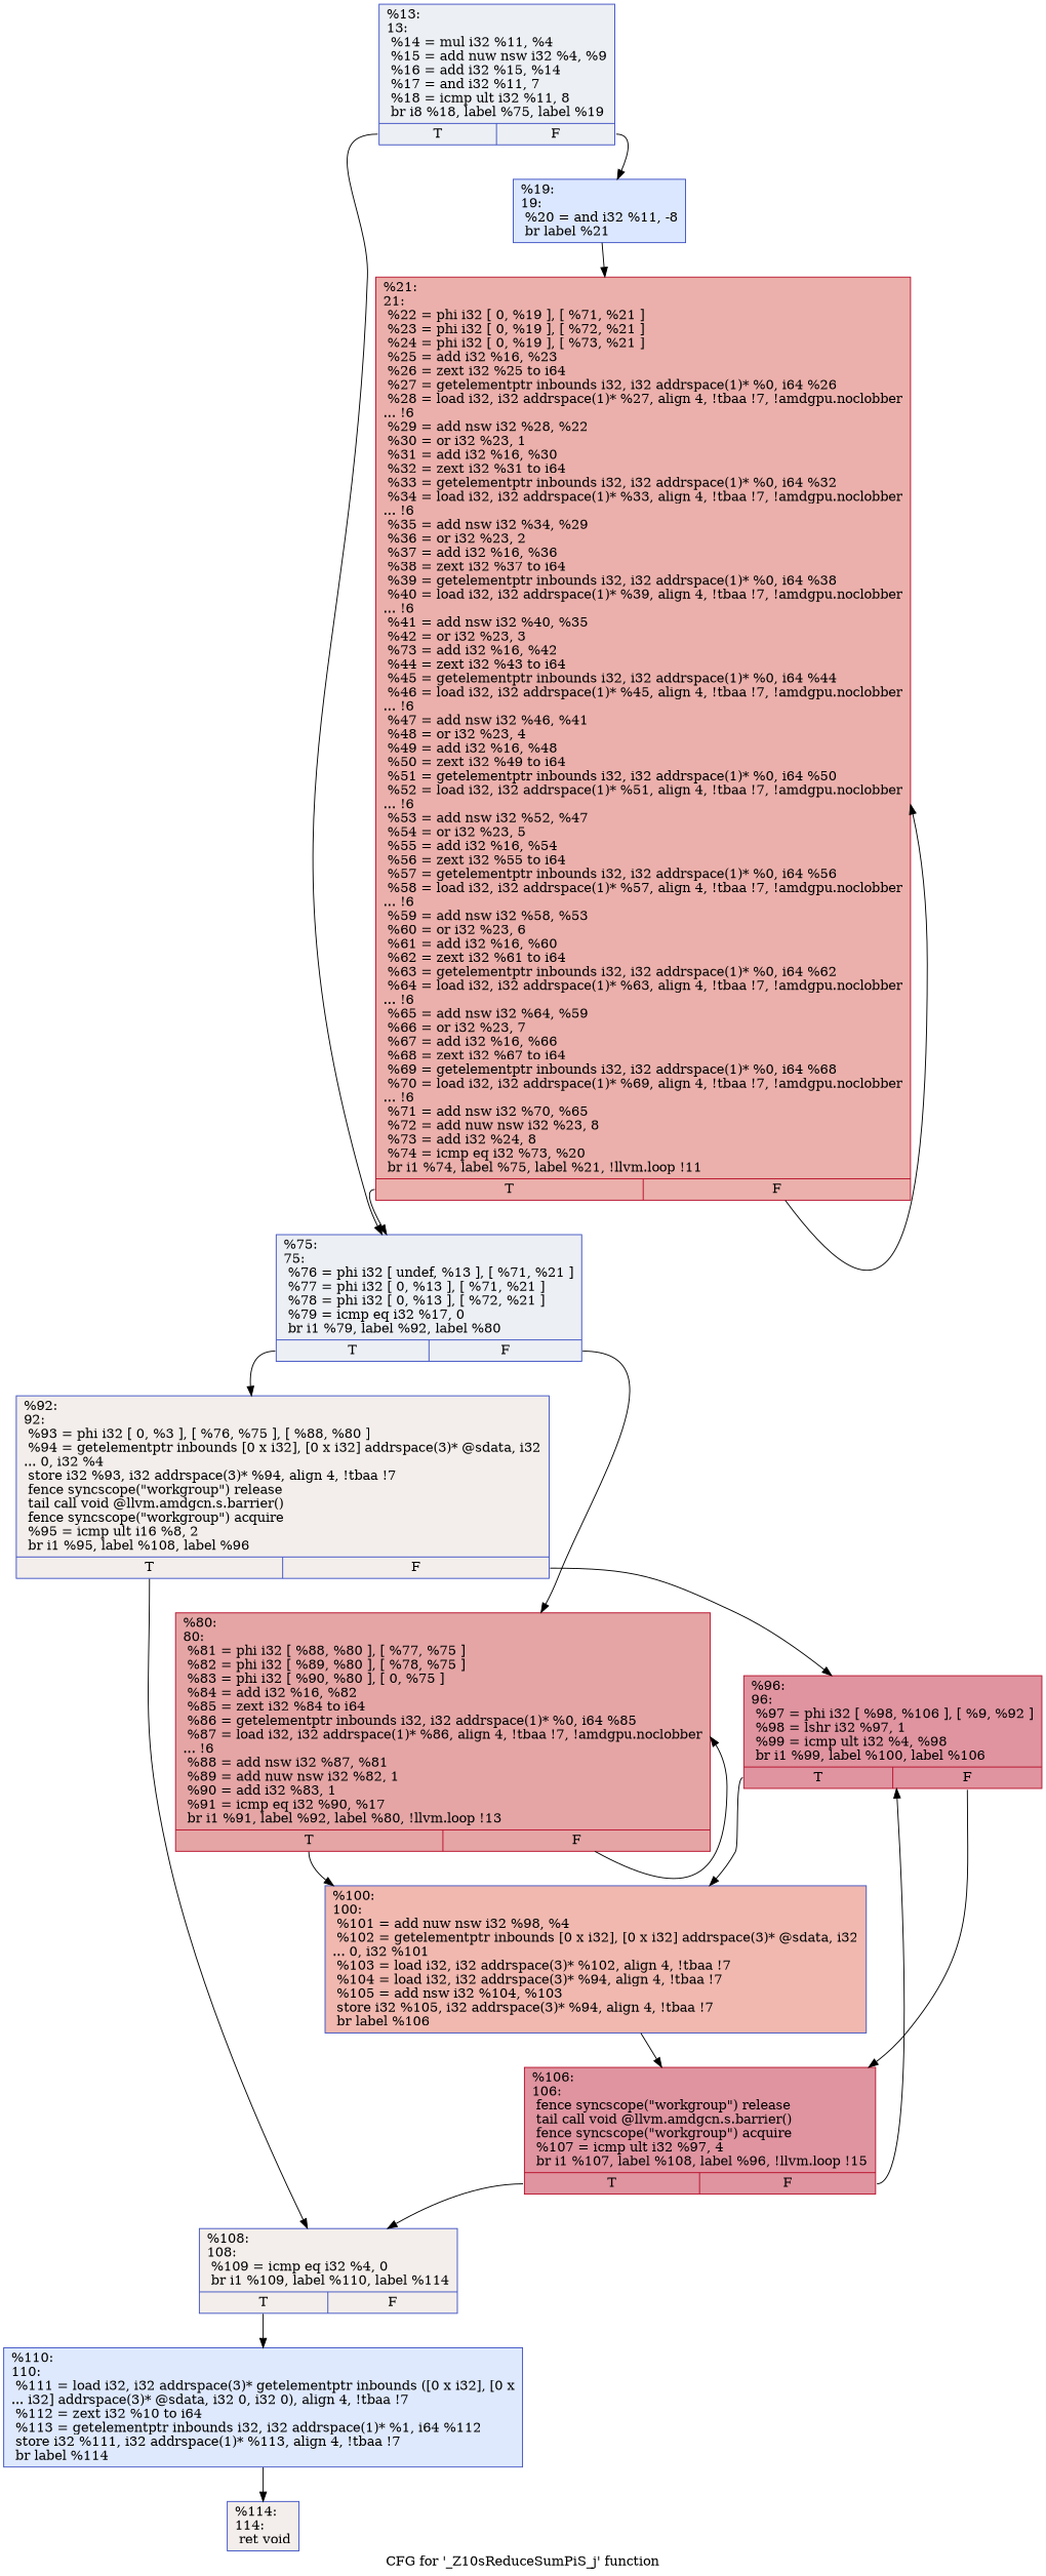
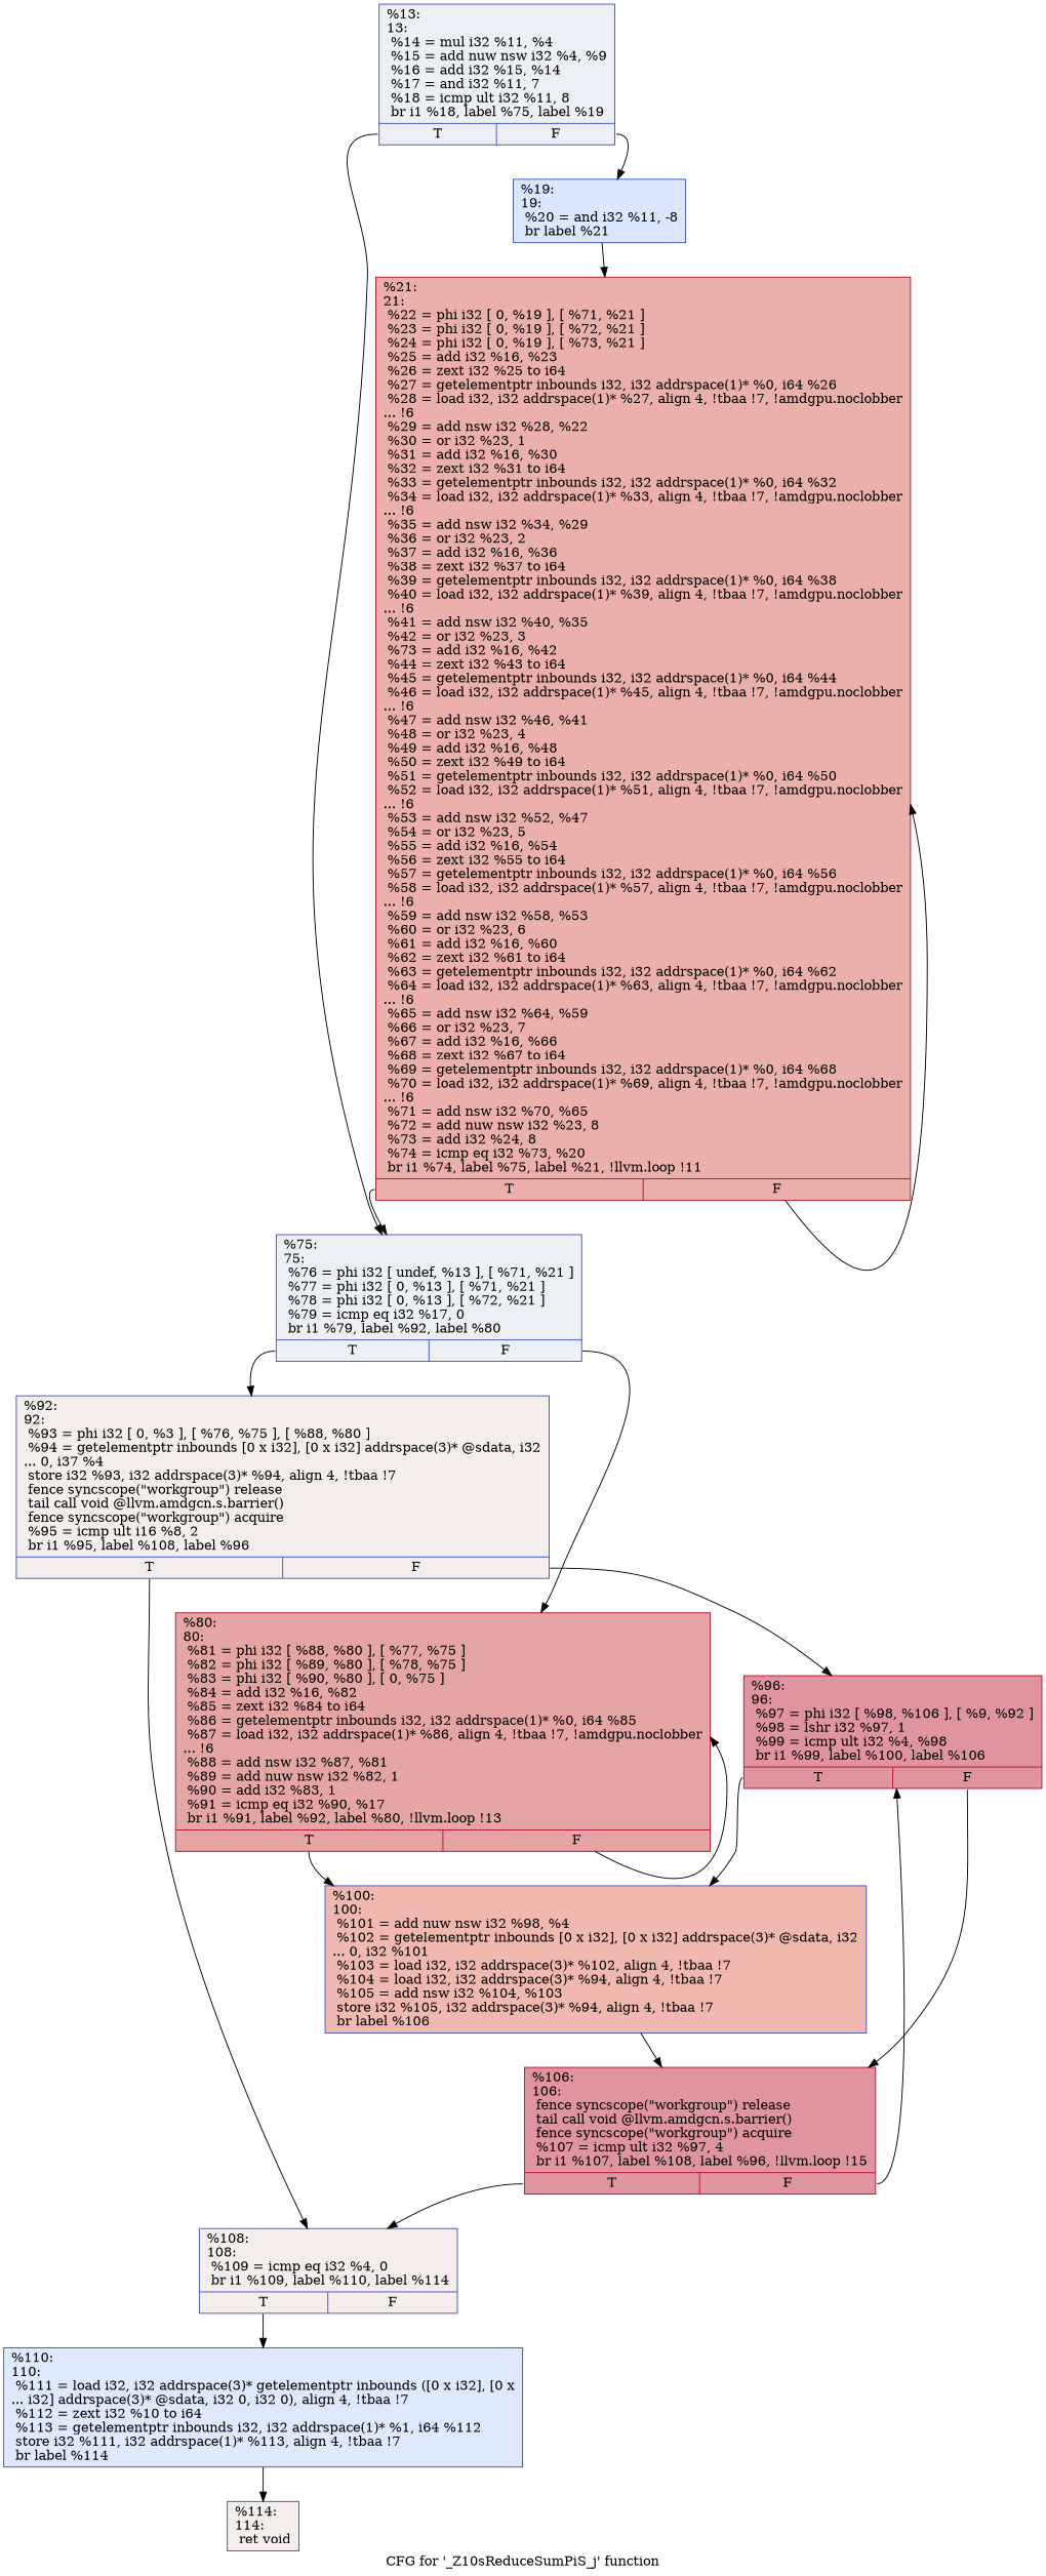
  digraph {
    label="CFG for '_Z10sReduceSumPiS_j' function"
    node [color="#3d50c3ff" fillcolor="#e5d8d170" shape=record style=filled]
    edge [tailport=s0]
-   n1 [fillcolor="#d4dbe670" label="{%13:\l13:                                               \l  %14 = mul i32 %11, %4\l  %15 = add nuw nsw i32 %4, %9\l  %16 = add i32 %15, %14\l  %17 = and i32 %11, 7\l  %18 = icmp ult i32 %11, 8\l  br i8 %18, label %75, label %19\l|{<s0>T|<s1>F}}"]
+   n1 [fillcolor="#d4dbe670" label="{%13:\l13:                                               \l  %14 = mul i32 %11, %4\l  %15 = add nuw nsw i32 %4, %9\l  %16 = add i32 %15, %14\l  %17 = and i32 %11, 7\l  %18 = icmp ult i32 %11, 8\l  br i1 %18, label %75, label %19\l|{<s0>T|<s1>F}}"]
    n2 [fillcolor="#d4dbe670" label="{%75:\l75:                                               \l  %76 = phi i32 [ undef, %13 ], [ %71, %21 ]\l  %77 = phi i32 [ 0, %13 ], [ %71, %21 ]\l  %78 = phi i32 [ 0, %13 ], [ %72, %21 ]\l  %79 = icmp eq i32 %17, 0\l  br i1 %79, label %92, label %80\l|{<s0>T|<s1>F}}"]
    n3 [fillcolor="#aec9fc70" label="{%19:\l19:                                               \l  %20 = and i32 %11, -8\l  br label %21\l}"]
-   n4 [label="{%92:\l92:                                               \l  %93 = phi i32 [ 0, %3 ], [ %76, %75 ], [ %88, %80 ]\l  %94 = getelementptr inbounds [0 x i32], [0 x i32] addrspace(3)* @sdata, i32\l... 0, i32 %4\l  store i32 %93, i32 addrspace(3)* %94, align 4, !tbaa !7\l  fence syncscope(\"workgroup\") release\l  tail call void @llvm.amdgcn.s.barrier()\l  fence syncscope(\"workgroup\") acquire\l  %95 = icmp ult i16 %8, 2\l  br i1 %95, label %108, label %96\l|{<s0>T|<s1>F}}"]
+   n4 [label="{%92:\l92:                                               \l  %93 = phi i32 [ 0, %3 ], [ %76, %75 ], [ %88, %80 ]\l  %94 = getelementptr inbounds [0 x i32], [0 x i32] addrspace(3)* @sdata, i32\l... 0, i37 %4\l  store i32 %93, i32 addrspace(3)* %94, align 4, !tbaa !7\l  fence syncscope(\"workgroup\") release\l  tail call void @llvm.amdgcn.s.barrier()\l  fence syncscope(\"workgroup\") acquire\l  %95 = icmp ult i16 %8, 2\l  br i1 %95, label %108, label %96\l|{<s0>T|<s1>F}}"]
    n5 [label="{%108:\l108:                                              \l  %109 = icmp eq i32 %4, 0\l  br i1 %109, label %110, label %114\l|{<s0>T|<s1>F}}"]
    n6 [color="#b70d28ff" fillcolor="#b70d2870" label="{%96:\l96:                                               \l  %97 = phi i32 [ %98, %106 ], [ %9, %92 ]\l  %98 = lshr i32 %97, 1\l  %99 = icmp ult i32 %4, %98\l  br i1 %99, label %100, label %106\l|{<s0>T|<s1>F}}"]
    n7 [color="#b70d28ff" fillcolor="#c5333470" label="{%80:\l80:                                               \l  %81 = phi i32 [ %88, %80 ], [ %77, %75 ]\l  %82 = phi i32 [ %89, %80 ], [ %78, %75 ]\l  %83 = phi i32 [ %90, %80 ], [ 0, %75 ]\l  %84 = add i32 %16, %82\l  %85 = zext i32 %84 to i64\l  %86 = getelementptr inbounds i32, i32 addrspace(1)* %0, i64 %85\l  %87 = load i32, i32 addrspace(1)* %86, align 4, !tbaa !7, !amdgpu.noclobber\l... !6\l  %88 = add nsw i32 %87, %81\l  %89 = add nuw nsw i32 %82, 1\l  %90 = add i32 %83, 1\l  %91 = icmp eq i32 %90, %17\l  br i1 %91, label %92, label %80, !llvm.loop !13\l|{<s0>T|<s1>F}}"]
    n8 [color="#b70d28ff" fillcolor="#d24b4070" label="{%21:\l21:                                               \l  %22 = phi i32 [ 0, %19 ], [ %71, %21 ]\l  %23 = phi i32 [ 0, %19 ], [ %72, %21 ]\l  %24 = phi i32 [ 0, %19 ], [ %73, %21 ]\l  %25 = add i32 %16, %23\l  %26 = zext i32 %25 to i64\l  %27 = getelementptr inbounds i32, i32 addrspace(1)* %0, i64 %26\l  %28 = load i32, i32 addrspace(1)* %27, align 4, !tbaa !7, !amdgpu.noclobber\l... !6\l  %29 = add nsw i32 %28, %22\l  %30 = or i32 %23, 1\l  %31 = add i32 %16, %30\l  %32 = zext i32 %31 to i64\l  %33 = getelementptr inbounds i32, i32 addrspace(1)* %0, i64 %32\l  %34 = load i32, i32 addrspace(1)* %33, align 4, !tbaa !7, !amdgpu.noclobber\l... !6\l  %35 = add nsw i32 %34, %29\l  %36 = or i32 %23, 2\l  %37 = add i32 %16, %36\l  %38 = zext i32 %37 to i64\l  %39 = getelementptr inbounds i32, i32 addrspace(1)* %0, i64 %38\l  %40 = load i32, i32 addrspace(1)* %39, align 4, !tbaa !7, !amdgpu.noclobber\l... !6\l  %41 = add nsw i32 %40, %35\l  %42 = or i32 %23, 3\l  %73 = add i32 %16, %42\l  %44 = zext i32 %43 to i64\l  %45 = getelementptr inbounds i32, i32 addrspace(1)* %0, i64 %44\l  %46 = load i32, i32 addrspace(1)* %45, align 4, !tbaa !7, !amdgpu.noclobber\l... !6\l  %47 = add nsw i32 %46, %41\l  %48 = or i32 %23, 4\l  %49 = add i32 %16, %48\l  %50 = zext i32 %49 to i64\l  %51 = getelementptr inbounds i32, i32 addrspace(1)* %0, i64 %50\l  %52 = load i32, i32 addrspace(1)* %51, align 4, !tbaa !7, !amdgpu.noclobber\l... !6\l  %53 = add nsw i32 %52, %47\l  %54 = or i32 %23, 5\l  %55 = add i32 %16, %54\l  %56 = zext i32 %55 to i64\l  %57 = getelementptr inbounds i32, i32 addrspace(1)* %0, i64 %56\l  %58 = load i32, i32 addrspace(1)* %57, align 4, !tbaa !7, !amdgpu.noclobber\l... !6\l  %59 = add nsw i32 %58, %53\l  %60 = or i32 %23, 6\l  %61 = add i32 %16, %60\l  %62 = zext i32 %61 to i64\l  %63 = getelementptr inbounds i32, i32 addrspace(1)* %0, i64 %62\l  %64 = load i32, i32 addrspace(1)* %63, align 4, !tbaa !7, !amdgpu.noclobber\l... !6\l  %65 = add nsw i32 %64, %59\l  %66 = or i32 %23, 7\l  %67 = add i32 %16, %66\l  %68 = zext i32 %67 to i64\l  %69 = getelementptr inbounds i32, i32 addrspace(1)* %0, i64 %68\l  %70 = load i32, i32 addrspace(1)* %69, align 4, !tbaa !7, !amdgpu.noclobber\l... !6\l  %71 = add nsw i32 %70, %65\l  %72 = add nuw nsw i32 %23, 8\l  %73 = add i32 %24, 8\l  %74 = icmp eq i32 %73, %20\l  br i1 %74, label %75, label %21, !llvm.loop !11\l|{<s0>T|<s1>F}}"]
    n9 [fillcolor="#b5cdfa70" label="{%110:\l110:                                              \l  %111 = load i32, i32 addrspace(3)* getelementptr inbounds ([0 x i32], [0 x\l... i32] addrspace(3)* @sdata, i32 0, i32 0), align 4, !tbaa !7\l  %112 = zext i32 %10 to i64\l  %113 = getelementptr inbounds i32, i32 addrspace(1)* %1, i64 %112\l  store i32 %111, i32 addrspace(1)* %113, align 4, !tbaa !7\l  br label %114\l}"]
    n10 [fillcolor="#dc5d4a70" label="{%100:\l100:                                              \l  %101 = add nuw nsw i32 %98, %4\l  %102 = getelementptr inbounds [0 x i32], [0 x i32] addrspace(3)* @sdata, i32\l... 0, i32 %101\l  %103 = load i32, i32 addrspace(3)* %102, align 4, !tbaa !7\l  %104 = load i32, i32 addrspace(3)* %94, align 4, !tbaa !7\l  %105 = add nsw i32 %104, %103\l  store i32 %105, i32 addrspace(3)* %94, align 4, !tbaa !7\l  br label %106\l}"]
    n11 [color="#b70d28ff" fillcolor="#b70d2870" label="{%106:\l106:                                              \l  fence syncscope(\"workgroup\") release\l  tail call void @llvm.amdgcn.s.barrier()\l  fence syncscope(\"workgroup\") acquire\l  %107 = icmp ult i32 %97, 4\l  br i1 %107, label %108, label %96, !llvm.loop !15\l|{<s0>T|<s1>F}}"]
    n12 [label="{%114:\l114:                                              \l  ret void\l}"]
    n1 -> n2
    n1 -> n3 [tailport=s1]
    n2 -> n4
    n2 -> n7 [tailport=s1]
    n3 -> n8
    n4 -> n5
    n4 -> n6 [tailport=s1]
    n5 -> n9
    n6 -> n10
    n6 -> n11 [tailport=s1]
    n7 -> n7 [tailport=s1]
    n7 -> n10
    n8 -> n2
    n8 -> n8 [tailport=s1]
    n9 -> n12
    n10 -> n11
    n11 -> n5
    n11 -> n6 [tailport=s1]
  }
